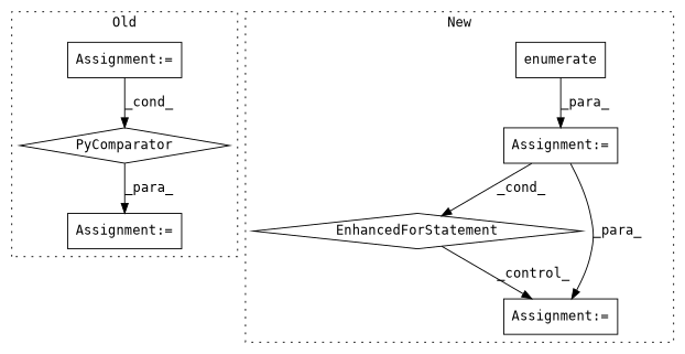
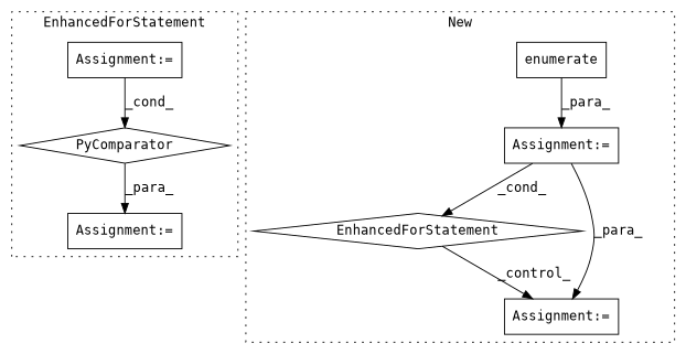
  digraph {
    fontname="DejaVu Sans Mono"
    node [a=7 l=24 s=1238 shape=box fontname="DejaVu Sans Mono"]
    edge [fontname="DejaVu Sans Mono"]
    n1 [a=113 label=PyComparator shape=diamond]
    n2 [label="Assignment:="]
    n3 [l=1 label="Assignment:=" s=1704]
    n4 [a=32 l="10,1" label=enumerate s="1288,1313"]
    n5 [l="65,2" label="Assignment:=" s="1213,1314"]
    n6 [a=70 l="65,2" label=EnhancedForStatement s="1213,1314" shape=diamond]
    n7 [l=1 label="Assignment:=" s=1384]
    subgraph cluster_1 {
-     label=Old
+     label=EnhancedForStatement
      style=dotted
      n1
      n2
      n3
    }
    subgraph cluster_2 {
      label=New
      style=dotted
      n4
      n5
      n6
      n7
    }
    n1 -> n3 [label=_para_]
    n2 -> n1 [label=_cond_]
    n4 -> n5 [label=_para_]
    n5 -> n6 [label=_cond_]
    n5 -> n7 [label=_para_]
    n6 -> n7 [label=_control_]
  }
